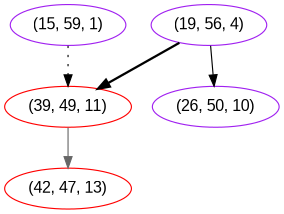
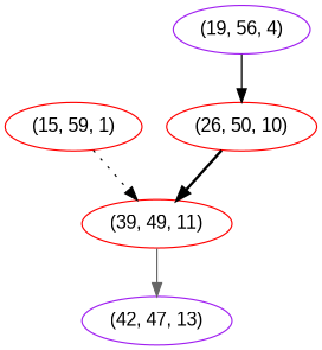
  digraph {
    fontname="Liberation Sans"
    node [color=red fontname="Liberation Sans"]
    edge [color=black fontname="Liberation Sans" style=solid]
-   "(15, 59, 1)" [color=purple]
+   "(15, 59, 1)"
    "(39, 49, 11)"
    "(19, 56, 4)" [color=purple]
-   "(26, 50, 10)" [color=purple]
-   "(42, 47, 13)"
+   "(26, 50, 10)"
+   "(42, 47, 13)" [color=purple]
    "(15, 59, 1)" -> "(39, 49, 11)" [style=dotted]
    "(39, 49, 11)" -> "(42, 47, 13)" [color=gray40]
    "(19, 56, 4)" -> "(26, 50, 10)"
-   "(19, 56, 4)" -> "(39, 49, 11)" [style=bold]
+   "(26, 50, 10)" -> "(39, 49, 11)" [style=bold]
  }
